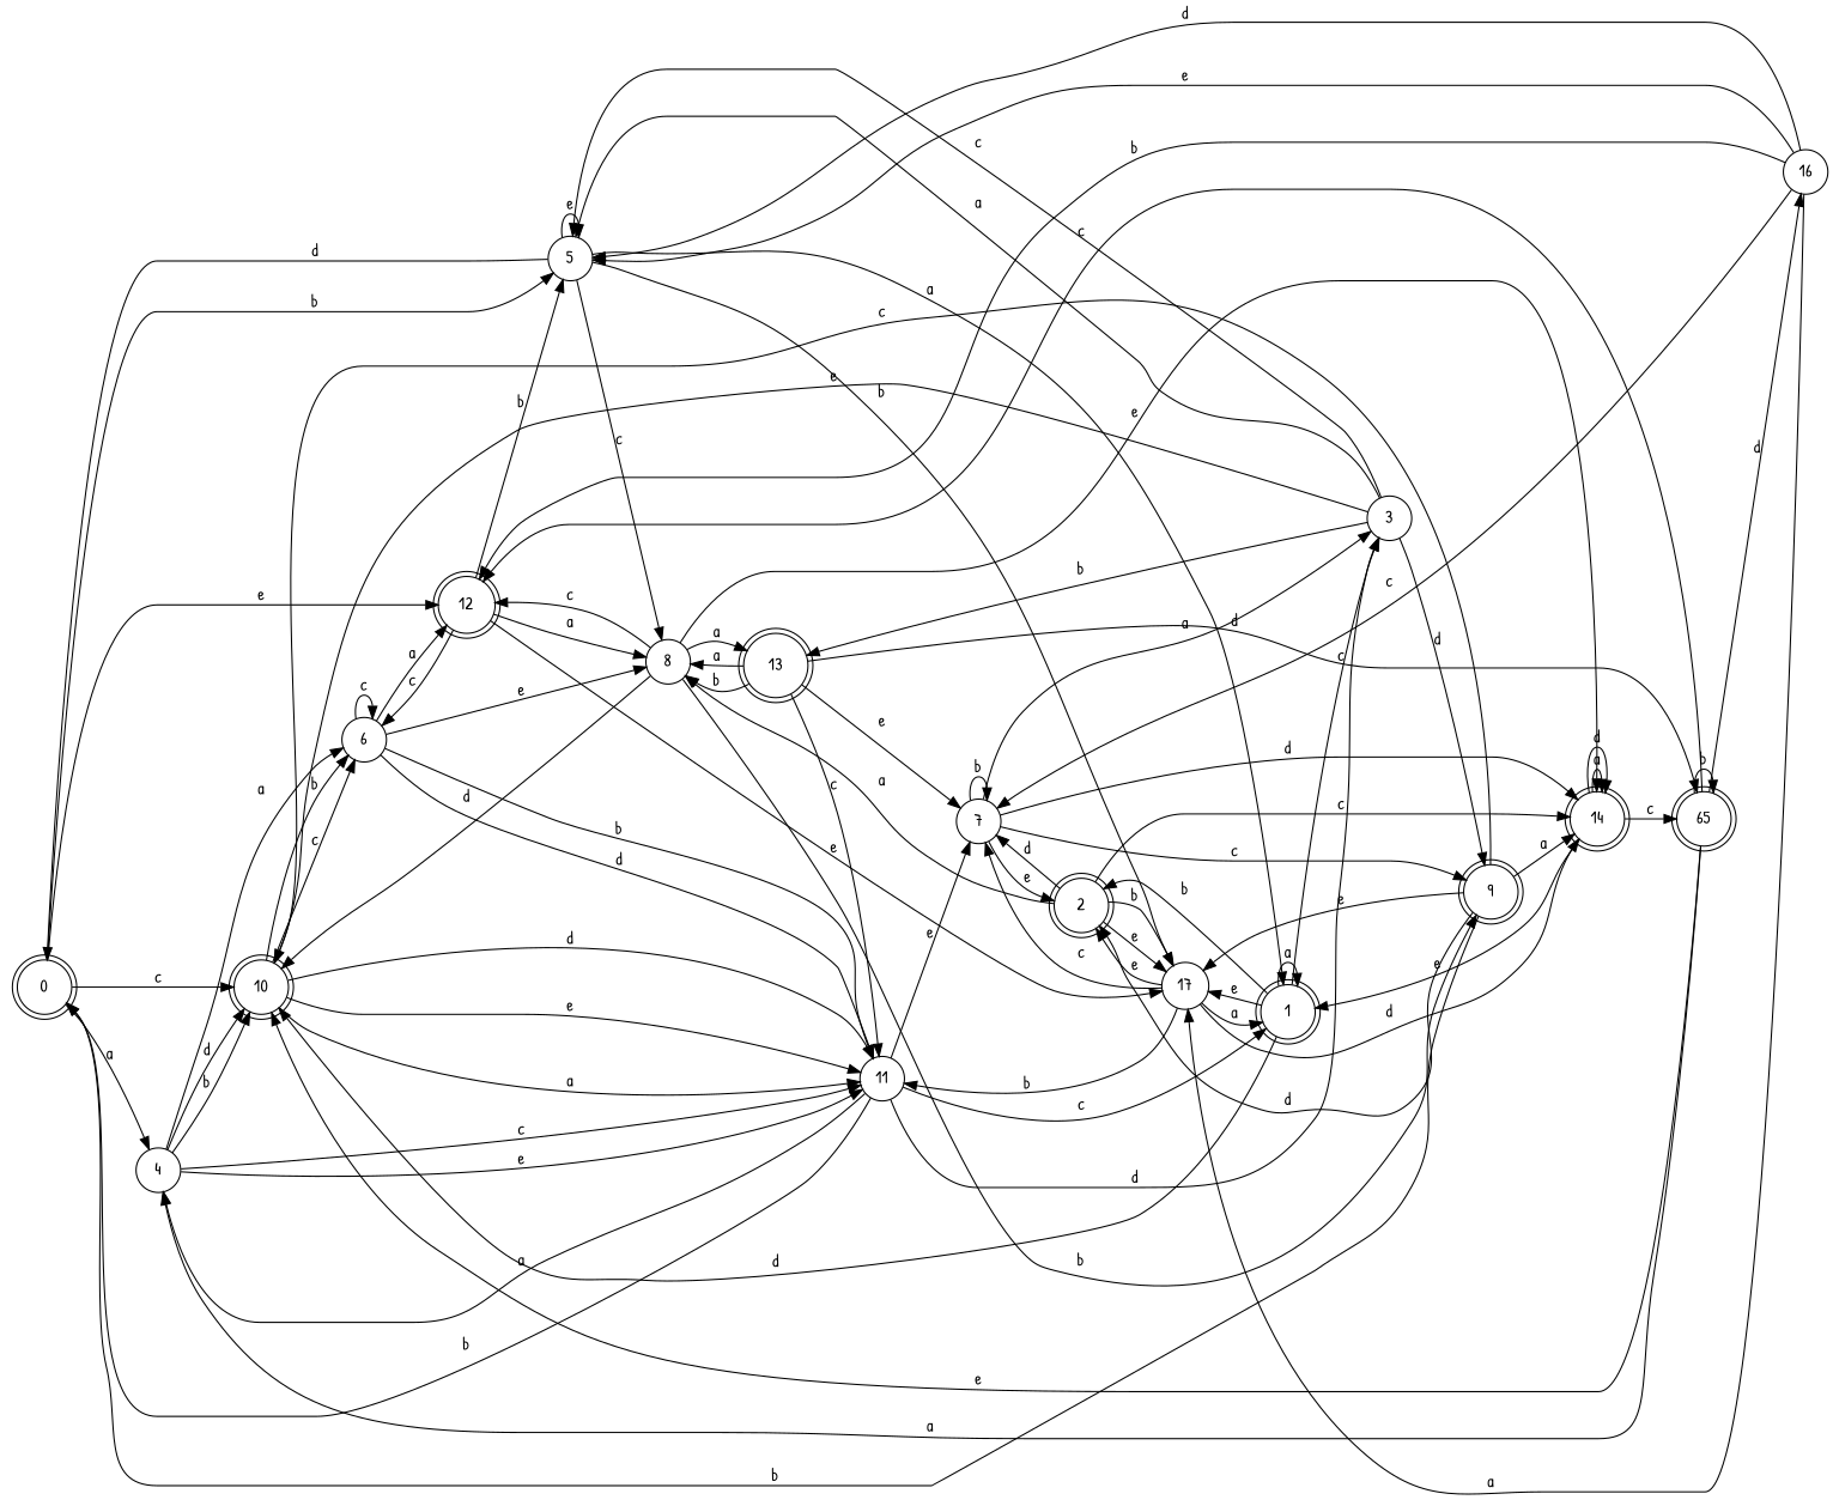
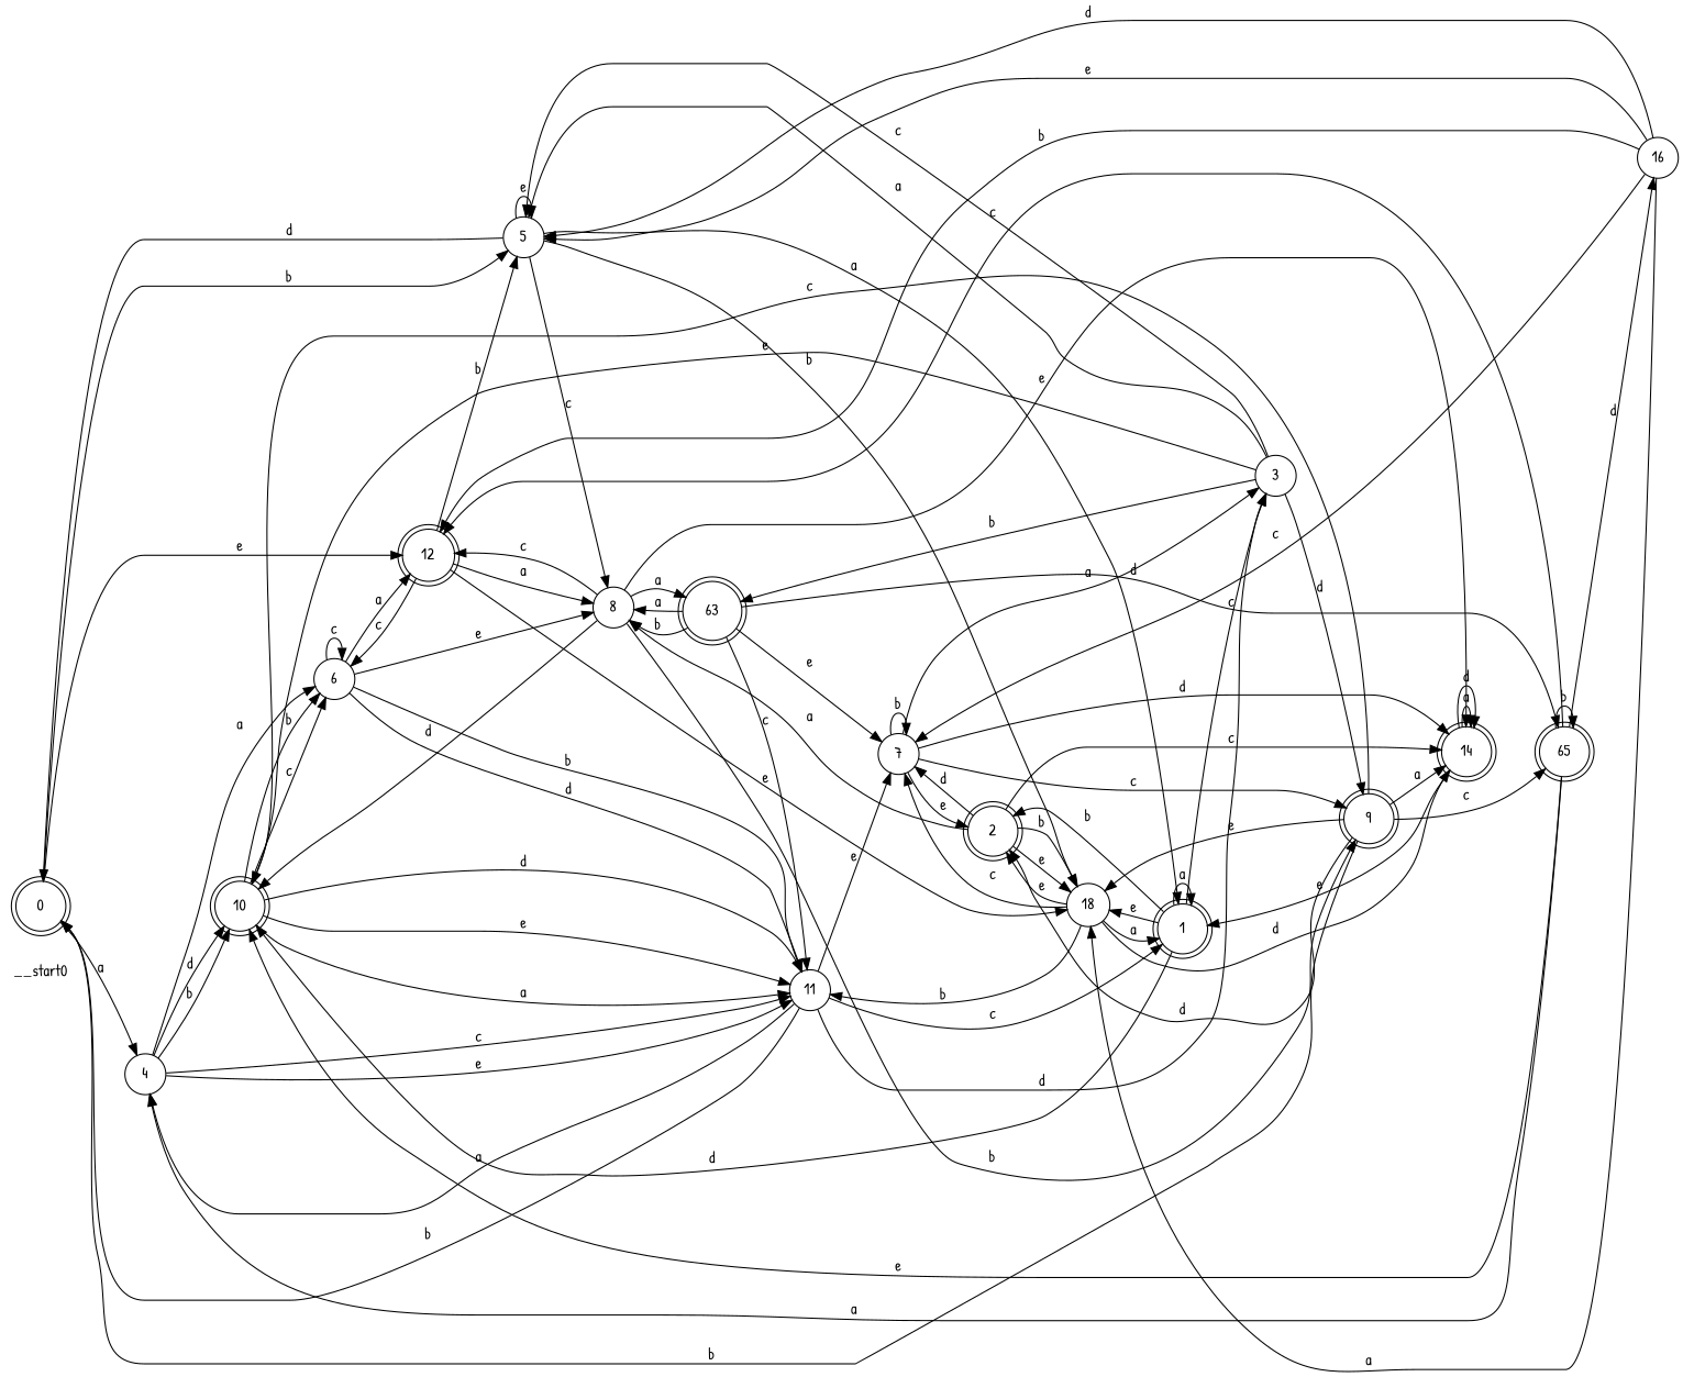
  digraph {
    fontname="Patrick Hand"
    rankdir=LR
    node [fontname="Patrick Hand" shape=doublecircle color=black fillcolor=white style="rounded,filled"]
    edge [fontname="Patrick Hand"]
+   __start0 [shape=none color="" fillcolor="" style=""]
    n2 [label=0]
    n3 [label=4 shape=circle style=filled]
    n4 [label=5 shape=circle style=filled]
    n5 [label=10]
    n6 [label=12]
    n7 [label=1]
    n8 [label=2]
    n9 [label=3 shape=circle style=filled]
-   n10 [label=17 shape=circle style=filled]
+   n10 [label=18 shape=circle style=filled]
    n11 [label=6 shape=circle style=filled]
    n12 [label=11 shape=circle style=filled]
    n13 [label=8 shape=circle style=filled]
    n14 [label=7 shape=circle style=filled]
    n15 [label=14]
    n16 [label=9]
-   n17 [label=13]
+   n17 [label=63]
    n18 [label=65]
    n19 [label=16 shape=circle style=filled]
    n2 -> n3 [label=a]
    n2 -> n4 [label=b]
-   n2 -> n5 [label=c]
    n2 -> n6 [label=e]
    n3 -> n5 [label=b]
    n3 -> n5 [label=d]
    n3 -> n11 [label=a]
    n3 -> n12 [label=c]
    n3 -> n12 [label=e]
    n4 -> n2 [label=d]
    n4 -> n4 [label=e]
    n4 -> n7 [label=a]
    n4 -> n10 [label=b]
    n4 -> n13 [label=c]
    n5 -> n11 [label=b]
    n5 -> n11 [label=c]
    n5 -> n12 [label=a]
    n5 -> n12 [label=d]
    n5 -> n12 [label=e]
    n6 -> n4 [label=b]
    n6 -> n10 [label=e]
    n6 -> n11 [label=c]
    n6 -> n13 [label=a]
    n7 -> n5 [label=d]
    n7 -> n7 [label=a]
    n7 -> n8 [label=b]
    n7 -> n9 [label=c]
    n7 -> n10 [label=e]
    n8 -> n10 [label=b]
    n8 -> n10 [label=e]
    n8 -> n13 [label=a]
    n8 -> n14 [label=d]
    n8 -> n15 [label=c]
    n9 -> n4 [label=a]
    n9 -> n4 [label=c]
    n9 -> n5 [label=e]
    n9 -> n16 [label=d]
    n9 -> n17 [label=b]
    n10 -> n7 [label=a]
    n10 -> n8 [label=e]
    n10 -> n12 [label=b]
    n10 -> n14 [label=c]
    n10 -> n15 [label=d]
    n11 -> n6 [label=a]
    n11 -> n11 [label=c]
    n11 -> n12 [label=b]
    n11 -> n12 [label=d]
    n11 -> n13 [label=e]
    n12 -> n2 [label=b]
    n12 -> n3 [label=a]
    n12 -> n7 [label=c]
    n12 -> n9 [label=d]
    n12 -> n14 [label=e]
    n13 -> n5 [label=d]
    n13 -> n6 [label=c]
    n13 -> n15 [label=e]
    n13 -> n16 [label=b]
    n13 -> n17 [label=a]
    n14 -> n8 [label=e]
    n14 -> n9 [label=a]
    n14 -> n14 [label=b]
    n14 -> n15 [label=d]
    n14 -> n16 [label=c]
    n15 -> n7 [label=e]
    n15 -> n15 [label=a]
    n15 -> n15 [label=d]
-   n15 -> n18 [label=c]
+   n16 -> n18 [label=c]
    n16 -> n2 [label=b]
    n16 -> n5 [label=c]
    n16 -> n8 [label=d]
    n16 -> n10 [label=e]
    n16 -> n15 [label=a]
    n17 -> n12 [label=c]
    n17 -> n13 [label=a]
    n17 -> n13 [label=b]
    n17 -> n14 [label=e]
    n17 -> n18 [label=d]
    n18 -> n3 [label=a]
    n18 -> n5 [label=e]
    n18 -> n6 [label=c]
    n18 -> n18 [label=b]
    n18 -> n19 [label=d]
    n19 -> n4 [label=d]
    n19 -> n4 [label=e]
    n19 -> n6 [label=b]
    n19 -> n10 [label=a]
    n19 -> n14 [label=c]
  }
